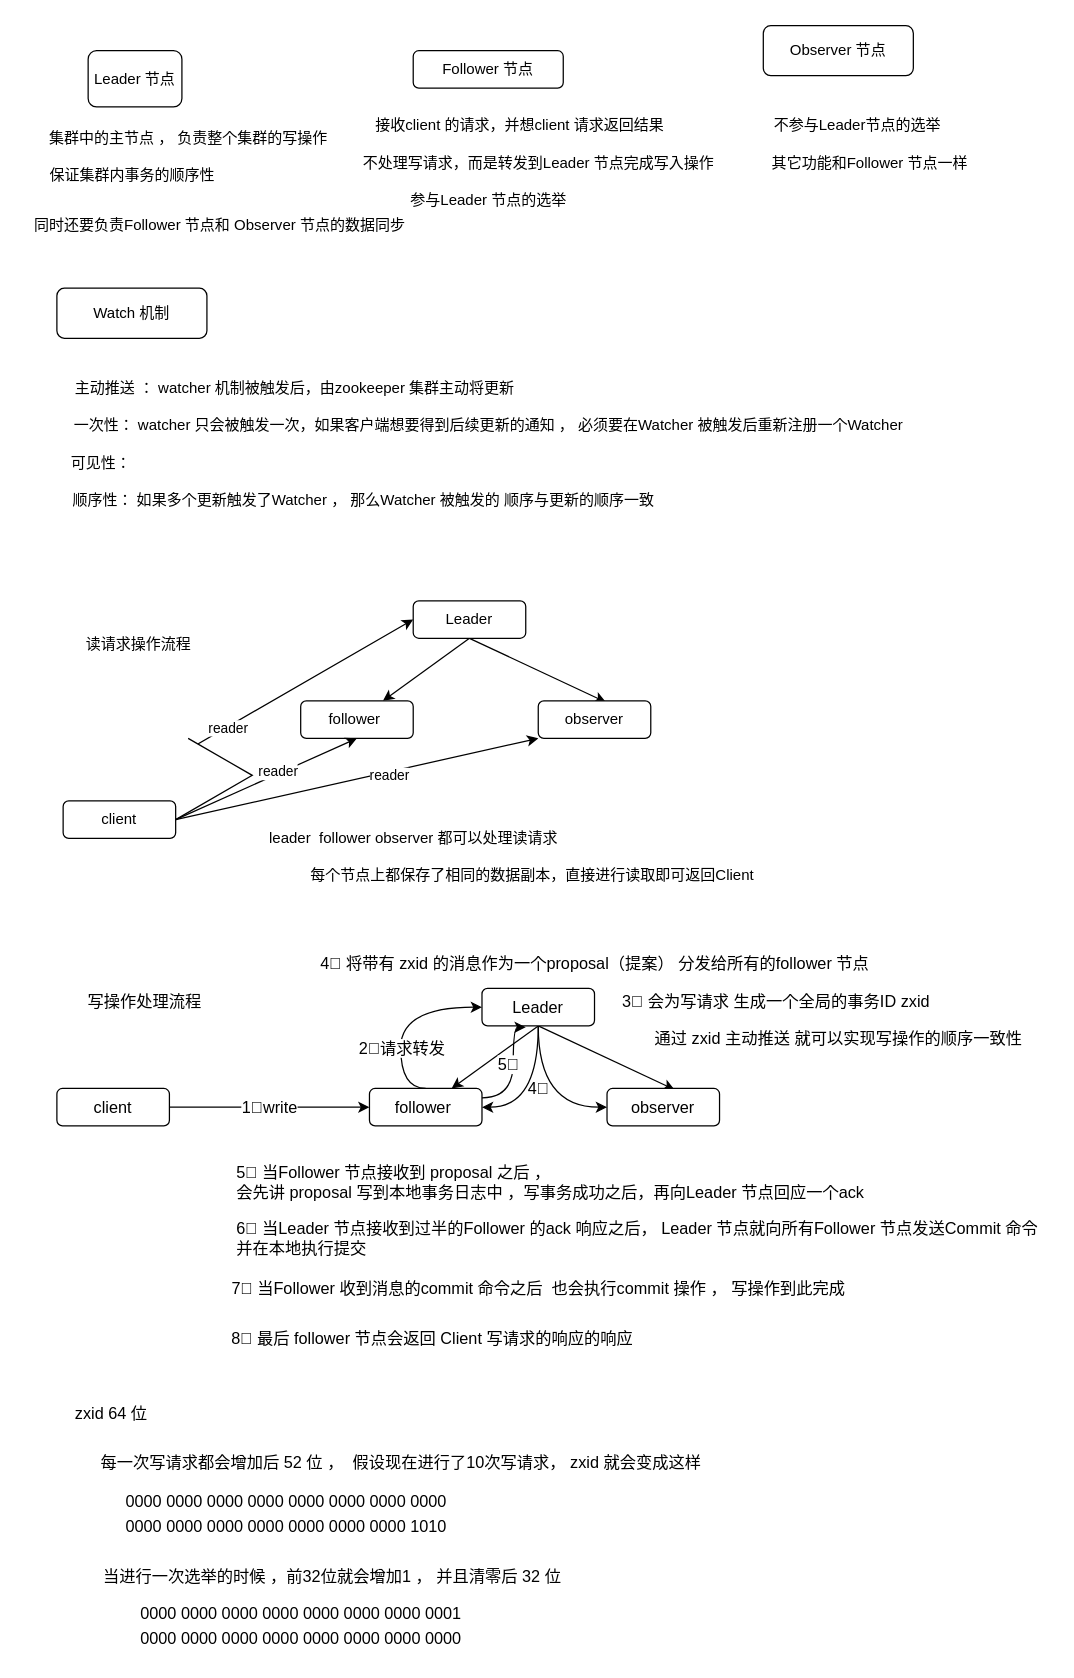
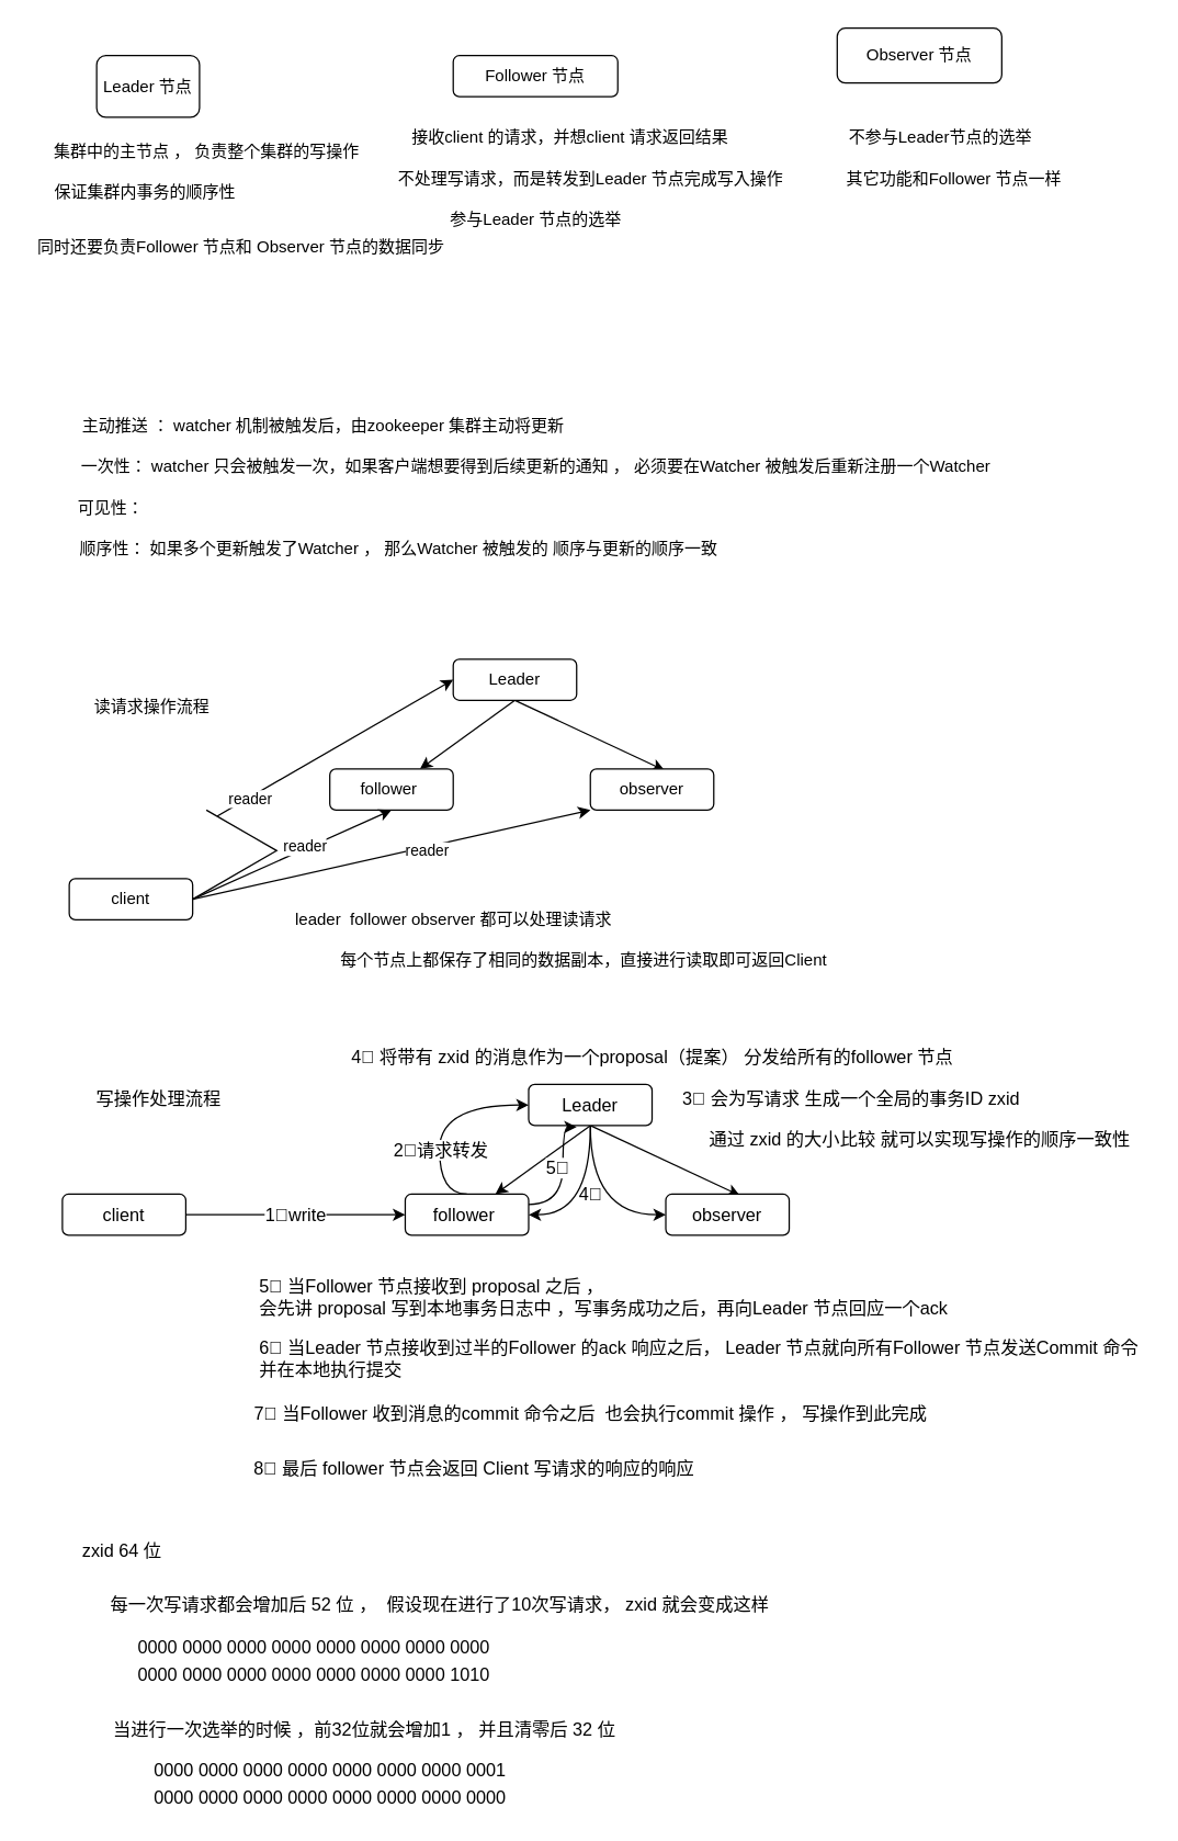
  <mxCell id="0" />
  <mxCell id="1" parent="0" />
  <mxCell id="2" value="Leader 节点" style="rounded=1;whiteSpace=wrap;html=1;" vertex="1" parent="1"><mxGeometry x="70" y="40" width="75" height="45" as="geometry" /></mxCell>
  <mxCell id="3" value="Observer 节点" style="rounded=1;whiteSpace=wrap;html=1;" vertex="1" parent="1"><mxGeometry x="610" y="20" width="120" height="40" as="geometry" /></mxCell>
  <mxCell id="4" value="Follower 节点" style="rounded=1;whiteSpace=wrap;html=1;" vertex="1" parent="1"><mxGeometry x="330" y="40" width="120" height="30" as="geometry" /></mxCell>
  <mxCell id="5" value="集群中的主节点 ， 负责整个集群的写操作" style="text;html=1;align=center;verticalAlign=middle;resizable=0;points=[];autosize=1;strokeColor=none;" vertex="1" parent="1"><mxGeometry x="30" y="100" width="240" height="20" as="geometry" /></mxCell>
  <mxCell id="6" value="保证集群内事务的顺序性" style="text;html=1;align=center;verticalAlign=middle;resizable=0;points=[];autosize=1;strokeColor=none;" vertex="1" parent="1"><mxGeometry x="30" y="130" width="150" height="20" as="geometry" /></mxCell>
  <mxCell id="7" value="同时还要负责Follower 节点和 Observer 节点的数据同步" style="text;html=1;align=center;verticalAlign=middle;resizable=0;points=[];autosize=1;strokeColor=none;" vertex="1" parent="1"><mxGeometry x="20" y="170" width="310" height="20" as="geometry" /></mxCell>
  <mxCell id="8" value="接收client 的请求，并想client 请求返回结果" style="text;html=1;align=center;verticalAlign=middle;resizable=0;points=[];autosize=1;strokeColor=none;" vertex="1" parent="1"><mxGeometry x="290" y="90" width="250" height="20" as="geometry" /></mxCell>
  <mxCell id="9" value="不处理写请求，而是转发到Leader 节点完成写入操作" style="text;html=1;align=center;verticalAlign=middle;resizable=0;points=[];autosize=1;strokeColor=none;" vertex="1" parent="1"><mxGeometry x="280" y="120" width="300" height="20" as="geometry" /></mxCell>
  <mxCell id="10" value="参与Leader 节点的选举" style="text;html=1;align=center;verticalAlign=middle;resizable=0;points=[];autosize=1;strokeColor=none;" vertex="1" parent="1"><mxGeometry x="320" y="150" width="140" height="20" as="geometry" /></mxCell>
  <mxCell id="11" value="不参与Leader节点的选举" style="text;html=1;align=center;verticalAlign=middle;resizable=0;points=[];autosize=1;strokeColor=none;" vertex="1" parent="1"><mxGeometry x="610" y="90" width="150" height="20" as="geometry" /></mxCell>
  <mxCell id="12" value="其它功能和Follower 节点一样" style="text;html=1;align=center;verticalAlign=middle;resizable=0;points=[];autosize=1;strokeColor=none;" vertex="1" parent="1"><mxGeometry x="610" y="120" width="170" height="20" as="geometry" /></mxCell>
- <mxCell id="13" value="Watch 机制" style="rounded=1;whiteSpace=wrap;html=1;" vertex="1" parent="1"><mxGeometry x="45" y="230" width="120" height="40" as="geometry" /></mxCell>
  <mxCell id="14" value="主动推送 ： watcher 机制被触发后，由zookeeper 集群主动将更新" style="text;html=1;align=center;verticalAlign=middle;resizable=0;points=[];autosize=1;strokeColor=none;" vertex="1" parent="1"><mxGeometry x="50" y="300" width="370" height="20" as="geometry" /></mxCell>
  <mxCell id="15" value="一次性： watcher 只会被触发一次，如果客户端想要得到后续更新的通知 ， 必须要在Watcher 被触发后重新注册一个Watcher" style="text;html=1;align=center;verticalAlign=middle;resizable=0;points=[];autosize=1;strokeColor=none;" vertex="1" parent="1"><mxGeometry x="50" y="330" width="680" height="20" as="geometry" /></mxCell>
  <mxCell id="16" value="可见性：" style="text;html=1;align=center;verticalAlign=middle;resizable=0;points=[];autosize=1;strokeColor=none;" vertex="1" parent="1"><mxGeometry x="50" y="360" width="60" height="20" as="geometry" /></mxCell>
  <mxCell id="17" value="顺序性： 如果多个更新触发了Watcher ， 那么Watcher 被触发的 顺序与更新的顺序一致" style="text;html=1;align=center;verticalAlign=middle;resizable=0;points=[];autosize=1;strokeColor=none;" vertex="1" parent="1"><mxGeometry x="50" y="390" width="480" height="20" as="geometry" /></mxCell>
  <mxCell id="18" style="rounded=0;orthogonalLoop=1;jettySize=auto;html=1;exitX=0.5;exitY=1;exitDx=0;exitDy=0;" edge="1" parent="1" source="20" target="21"><mxGeometry relative="1" as="geometry" /></mxCell>
  <mxCell id="19" style="rounded=0;orthogonalLoop=1;jettySize=auto;html=1;exitX=0.5;exitY=1;exitDx=0;exitDy=0;entryX=0.6;entryY=0.033;entryDx=0;entryDy=0;entryPerimeter=0;" edge="1" parent="1" source="20" target="22"><mxGeometry relative="1" as="geometry" /></mxCell>
  <mxCell id="20" value="Leader" style="rounded=1;whiteSpace=wrap;html=1;" vertex="1" parent="1"><mxGeometry x="330" y="480" width="90" height="30" as="geometry" /></mxCell>
  <mxCell id="21" value="follower&amp;nbsp;" style="rounded=1;whiteSpace=wrap;html=1;" vertex="1" parent="1"><mxGeometry x="240" y="560" width="90" height="30" as="geometry" /></mxCell>
  <mxCell id="22" value="observer" style="rounded=1;whiteSpace=wrap;html=1;" vertex="1" parent="1"><mxGeometry x="430" y="560" width="90" height="30" as="geometry" /></mxCell>
  <mxCell id="23" style="edgeStyle=none;rounded=0;orthogonalLoop=1;jettySize=auto;html=1;entryX=0.5;entryY=1;entryDx=0;entryDy=0;" edge="1" parent="1" target="21"><mxGeometry relative="1" as="geometry"><mxPoint x="140" y="655" as="sourcePoint" /></mxGeometry></mxCell>
  <mxCell id="24" value="reader" style="edgeLabel;html=1;align=center;verticalAlign=middle;resizable=0;points=[];" vertex="1" connectable="0" parent="23"><mxGeometry x="0.126" y="2" relative="1" as="geometry"><mxPoint x="1" as="offset" /></mxGeometry></mxCell>
  <mxCell id="25" style="edgeStyle=none;rounded=0;orthogonalLoop=1;jettySize=auto;html=1;exitX=1;exitY=0.5;exitDx=0;exitDy=0;entryX=0;entryY=1;entryDx=0;entryDy=0;" edge="1" parent="1" source="29" target="22"><mxGeometry relative="1" as="geometry" /></mxCell>
  <mxCell id="26" value="reader" style="edgeLabel;html=1;align=center;verticalAlign=middle;resizable=0;points=[];" vertex="1" connectable="0" parent="25"><mxGeometry x="0.174" y="-3" relative="1" as="geometry"><mxPoint as="offset" /></mxGeometry></mxCell>
  <mxCell id="27" style="edgeStyle=isometricEdgeStyle;rounded=0;orthogonalLoop=1;jettySize=auto;html=1;exitX=1;exitY=0.5;exitDx=0;exitDy=0;entryX=0;entryY=0.5;entryDx=0;entryDy=0;" edge="1" parent="1" source="29" target="20"><mxGeometry relative="1" as="geometry"><Array as="points"><mxPoint x="150" y="590" /><mxPoint x="220" y="540" /><mxPoint x="160" y="570" /></Array></mxGeometry></mxCell>
  <mxCell id="28" value="reader" style="edgeLabel;html=1;align=center;verticalAlign=middle;resizable=0;points=[];" vertex="1" connectable="0" parent="27"><mxGeometry x="-0.016" y="-1" relative="1" as="geometry"><mxPoint as="offset" /></mxGeometry></mxCell>
  <mxCell id="29" value="client" style="rounded=1;whiteSpace=wrap;html=1;" vertex="1" parent="1"><mxGeometry x="50" y="640" width="90" height="30" as="geometry" /></mxCell>
  <mxCell id="30" value="leader&amp;nbsp; follower observer 都可以处理读请求" style="text;html=1;align=center;verticalAlign=middle;resizable=0;points=[];autosize=1;strokeColor=none;" vertex="1" parent="1"><mxGeometry x="205" y="660" width="250" height="20" as="geometry" /></mxCell>
  <mxCell id="31" value="每个节点上都保存了相同的数据副本，直接进行读取即可返回Client" style="text;html=1;align=center;verticalAlign=middle;resizable=0;points=[];autosize=1;strokeColor=none;" vertex="1" parent="1"><mxGeometry x="240" y="690" width="370" height="20" as="geometry" /></mxCell>
  <mxCell id="32" value="读请求操作流程" style="text;html=1;align=center;verticalAlign=middle;resizable=0;points=[];autosize=1;strokeColor=none;" vertex="1" parent="1"><mxGeometry x="60" y="505" width="100" height="20" as="geometry" /></mxCell>
  <mxCell id="33" style="rounded=0;orthogonalLoop=1;jettySize=auto;html=1;exitX=0.5;exitY=1;exitDx=0;exitDy=0;fontSize=13;" edge="1" parent="1" source="37" target="42"><mxGeometry relative="1" as="geometry" /></mxCell>
  <mxCell id="34" style="rounded=0;orthogonalLoop=1;jettySize=auto;html=1;exitX=0.5;exitY=1;exitDx=0;exitDy=0;entryX=0.6;entryY=0.033;entryDx=0;entryDy=0;entryPerimeter=0;fontSize=13;" edge="1" parent="1" source="37" target="43"><mxGeometry relative="1" as="geometry" /></mxCell>
  <mxCell id="35" style="edgeStyle=orthogonalEdgeStyle;curved=1;rounded=0;orthogonalLoop=1;jettySize=auto;html=1;exitX=0.5;exitY=1;exitDx=0;exitDy=0;entryX=1;entryY=0.5;entryDx=0;entryDy=0;fontSize=13;" edge="1" parent="1" source="37" target="42"><mxGeometry relative="1" as="geometry" /></mxCell>
  <mxCell id="36" style="edgeStyle=orthogonalEdgeStyle;curved=1;rounded=0;orthogonalLoop=1;jettySize=auto;html=1;exitX=0.5;exitY=1;exitDx=0;exitDy=0;entryX=0;entryY=0.5;entryDx=0;entryDy=0;fontSize=13;" edge="1" parent="1" source="37" target="43"><mxGeometry relative="1" as="geometry" /></mxCell>
  <mxCell id="37" value="Leader" style="rounded=1;whiteSpace=wrap;html=1;fontSize=13;" vertex="1" parent="1"><mxGeometry x="385" y="790" width="90" height="30" as="geometry" /></mxCell>
  <mxCell id="38" style="edgeStyle=orthogonalEdgeStyle;rounded=0;orthogonalLoop=1;jettySize=auto;html=1;exitX=0.5;exitY=0;exitDx=0;exitDy=0;entryX=0;entryY=0.5;entryDx=0;entryDy=0;curved=1;fontSize=13;" edge="1" parent="1" source="42" target="37"><mxGeometry relative="1" as="geometry"><Array as="points"><mxPoint x="320" y="870" /><mxPoint x="320" y="805" /></Array></mxGeometry></mxCell>
  <mxCell id="39" value="2⃣️请求转发" style="edgeLabel;html=1;align=center;verticalAlign=middle;resizable=0;points=[];fontSize=13;" vertex="1" connectable="0" parent="38"><mxGeometry x="-0.293" relative="1" as="geometry"><mxPoint as="offset" /></mxGeometry></mxCell>
  <mxCell id="40" style="edgeStyle=orthogonalEdgeStyle;curved=1;rounded=0;orthogonalLoop=1;jettySize=auto;html=1;exitX=1;exitY=0.25;exitDx=0;exitDy=0;entryX=0.389;entryY=1.033;entryDx=0;entryDy=0;entryPerimeter=0;fontSize=13;" edge="1" parent="1" source="42" target="37"><mxGeometry relative="1" as="geometry"><Array as="points"><mxPoint x="410" y="878" /><mxPoint x="410" y="821" /></Array></mxGeometry></mxCell>
  <mxCell id="41" value="5⃣️" style="edgeLabel;html=1;align=center;verticalAlign=middle;resizable=0;points=[];fontSize=13;" vertex="1" connectable="0" parent="40"><mxGeometry x="0.147" y="5" relative="1" as="geometry"><mxPoint as="offset" /></mxGeometry></mxCell>
  <mxCell id="42" value="follower&amp;nbsp;" style="rounded=1;whiteSpace=wrap;html=1;fontSize=13;" vertex="1" parent="1"><mxGeometry x="295" y="870" width="90" height="30" as="geometry" /></mxCell>
  <mxCell id="43" value="observer" style="rounded=1;whiteSpace=wrap;html=1;fontSize=13;" vertex="1" parent="1"><mxGeometry x="485" y="870" width="90" height="30" as="geometry" /></mxCell>
  <mxCell id="44" value="1⃣️write" style="rounded=0;orthogonalLoop=1;jettySize=auto;html=1;exitX=1;exitY=0.5;exitDx=0;exitDy=0;entryX=0;entryY=0.5;entryDx=0;entryDy=0;fontSize=13;" edge="1" parent="1" source="45" target="42"><mxGeometry relative="1" as="geometry" /></mxCell>
  <mxCell id="45" value="client" style="rounded=1;whiteSpace=wrap;html=1;fontSize=13;" vertex="1" parent="1"><mxGeometry x="45" y="870" width="90" height="30" as="geometry" /></mxCell>
  <mxCell id="46" value="写操作处理流程" style="text;html=1;align=center;verticalAlign=middle;resizable=0;points=[];autosize=1;strokeColor=none;fontSize=13;" vertex="1" parent="1"><mxGeometry x="60" y="790" width="110" height="20" as="geometry" /></mxCell>
  <mxCell id="47" value="3⃣️ 会为写请求 生成一个全局的事务ID zxid" style="text;html=1;align=center;verticalAlign=middle;resizable=0;points=[];autosize=1;strokeColor=none;fontSize=13;" vertex="1" parent="1"><mxGeometry x="490" y="790" width="260" height="20" as="geometry" /></mxCell>
- <mxCell id="48" value="通过 zxid 主动推送 就可以实现写操作的顺序一致性" style="text;html=1;align=center;verticalAlign=middle;resizable=0;points=[];autosize=1;strokeColor=none;fontSize=13;" vertex="1" parent="1"><mxGeometry x="510" y="820" width="320" height="20" as="geometry" /></mxCell>
+ <mxCell id="48" value="通过 zxid 的大小比较 就可以实现写操作的顺序一致性" style="text;html=1;align=center;verticalAlign=middle;resizable=0;points=[];autosize=1;strokeColor=none;fontSize=13;" vertex="1" parent="1"><mxGeometry x="510" y="820" width="320" height="20" as="geometry" /></mxCell>
  <mxCell id="49" value="4⃣️ 将带有 zxid 的消息作为一个proposal（提案） 分发给所有的follower 节点" style="text;html=1;align=center;verticalAlign=middle;resizable=0;points=[];autosize=1;strokeColor=none;fontSize=13;" vertex="1" parent="1"><mxGeometry x="250" y="760" width="450" height="20" as="geometry" /></mxCell>
  <mxCell id="50" value="4⃣️" style="text;html=1;align=center;verticalAlign=middle;resizable=0;points=[];autosize=1;strokeColor=none;fontSize=13;" vertex="1" parent="1"><mxGeometry x="415" y="860" width="30" height="20" as="geometry" /></mxCell>
  <mxCell id="51" value="5⃣️ 当Follower 节点接收到 proposal 之后 ，&lt;br style=&quot;font-size: 13px;&quot;&gt;会先讲 proposal 写到本地事务日志中 ，写事务成功之后，再向Leader 节点回应一个ack" style="text;html=1;align=left;verticalAlign=middle;resizable=0;points=[];autosize=1;strokeColor=none;fontSize=13;" vertex="1" parent="1"><mxGeometry x="187" y="925" width="520" height="40" as="geometry" /></mxCell>
  <mxCell id="52" value="6⃣️ 当Leader 节点接收到过半的Follower 的ack 响应之后， Leader 节点就向所有Follower 节点发送Commit 命令&lt;br style=&quot;font-size: 13px;&quot;&gt;并在本地执行提交" style="text;html=1;align=left;verticalAlign=middle;resizable=0;points=[];autosize=1;strokeColor=none;fontSize=13;" vertex="1" parent="1"><mxGeometry x="187" y="970" width="650" height="40" as="geometry" /></mxCell>
  <mxCell id="53" value="7⃣️ 当Follower 收到消息的commit 命令之后&amp;nbsp; 也会执行commit 操作 ， 写操作到此完成" style="text;html=1;align=center;verticalAlign=middle;resizable=0;points=[];autosize=1;strokeColor=none;fontSize=13;" vertex="1" parent="1"><mxGeometry x="180" y="1020" width="500" height="20" as="geometry" /></mxCell>
  <mxCell id="54" value="8⃣️ 最后 follower 节点会返回 Client 写请求的响应的响应" style="text;html=1;align=center;verticalAlign=middle;resizable=0;points=[];autosize=1;strokeColor=none;fontSize=13;" vertex="1" parent="1"><mxGeometry x="180" y="1060" width="330" height="20" as="geometry" /></mxCell>
  <mxCell id="55" value="zxid 64 位&amp;nbsp;" style="text;html=1;align=center;verticalAlign=middle;resizable=0;points=[];autosize=1;strokeColor=none;fontSize=13;" vertex="1" parent="1"><mxGeometry x="50" y="1120" width="80" height="20" as="geometry" /></mxCell>
  <mxCell id="56" value="每一次写请求都会增加后 52 位 ，&amp;nbsp; 假设现在进行了10次写请求， zxid 就会变成这样" style="text;html=1;align=center;verticalAlign=middle;resizable=0;points=[];autosize=1;strokeColor=none;fontSize=13;" vertex="1" parent="1"><mxGeometry x="70" y="1159" width="500" height="20" as="geometry" /></mxCell>
  <mxCell id="57" value="0000 0000 0000 0000 0000 0000 0000 0000&amp;nbsp;" style="text;html=1;align=center;verticalAlign=middle;resizable=0;points=[];autosize=1;strokeColor=none;fontSize=13;" vertex="1" parent="1"><mxGeometry x="90" y="1190" width="280" height="20" as="geometry" /></mxCell>
  <mxCell id="58" value="0000 0000 0000 0000 0000 0000 0000 1010&amp;nbsp;" style="text;html=1;align=center;verticalAlign=middle;resizable=0;points=[];autosize=1;strokeColor=none;fontSize=13;" vertex="1" parent="1"><mxGeometry x="90" y="1210" width="280" height="20" as="geometry" /></mxCell>
  <mxCell id="59" value="当进行一次选举的时候 ，前32位就会增加1 ， 并且清零后 32 位" style="text;html=1;align=center;verticalAlign=middle;resizable=0;points=[];autosize=1;strokeColor=none;fontSize=13;" vertex="1" parent="1"><mxGeometry x="75" y="1250" width="380" height="20" as="geometry" /></mxCell>
  <mxCell id="60" value="0000 0000 0000 0000 0000 0000 0000 0001" style="text;html=1;align=center;verticalAlign=middle;resizable=0;points=[];autosize=1;strokeColor=none;fontSize=13;" vertex="1" parent="1"><mxGeometry x="105" y="1280" width="270" height="20" as="geometry" /></mxCell>
  <mxCell id="61" value="0000 0000 0000 0000 0000 0000 0000 0000" style="text;html=1;align=center;verticalAlign=middle;resizable=0;points=[];autosize=1;strokeColor=none;fontSize=13;" vertex="1" parent="1"><mxGeometry x="105" y="1300" width="270" height="20" as="geometry" /></mxCell>
